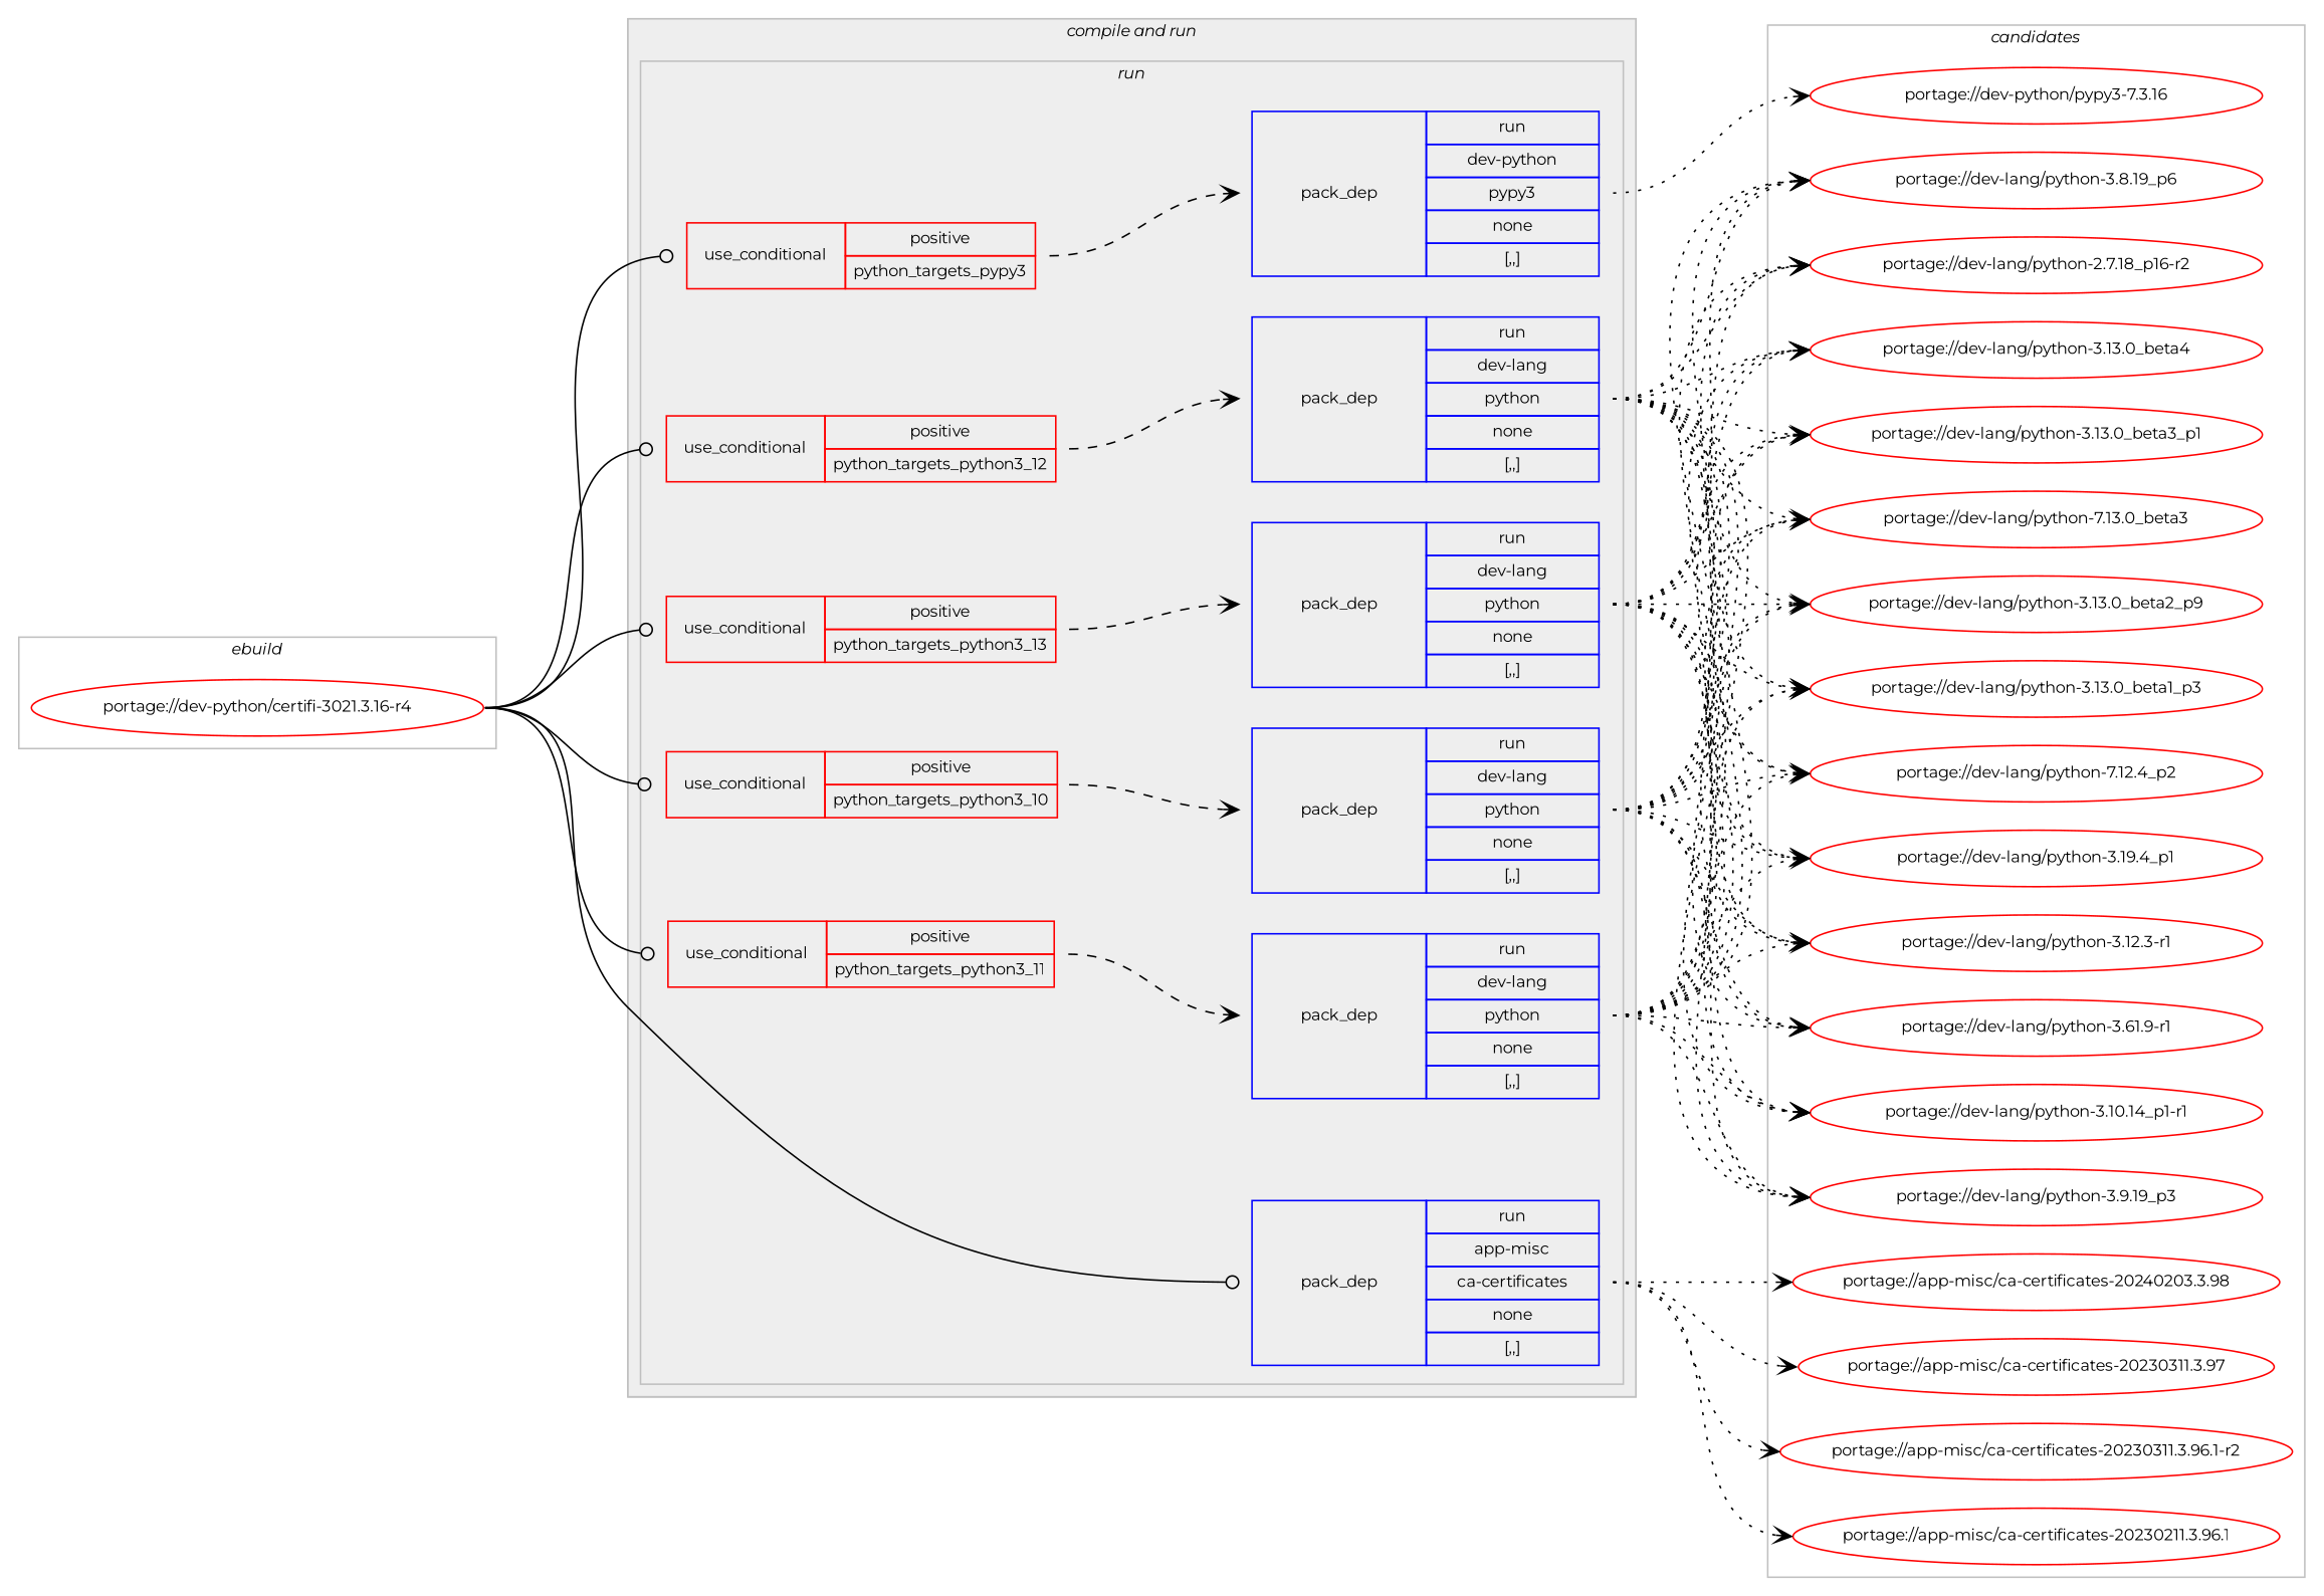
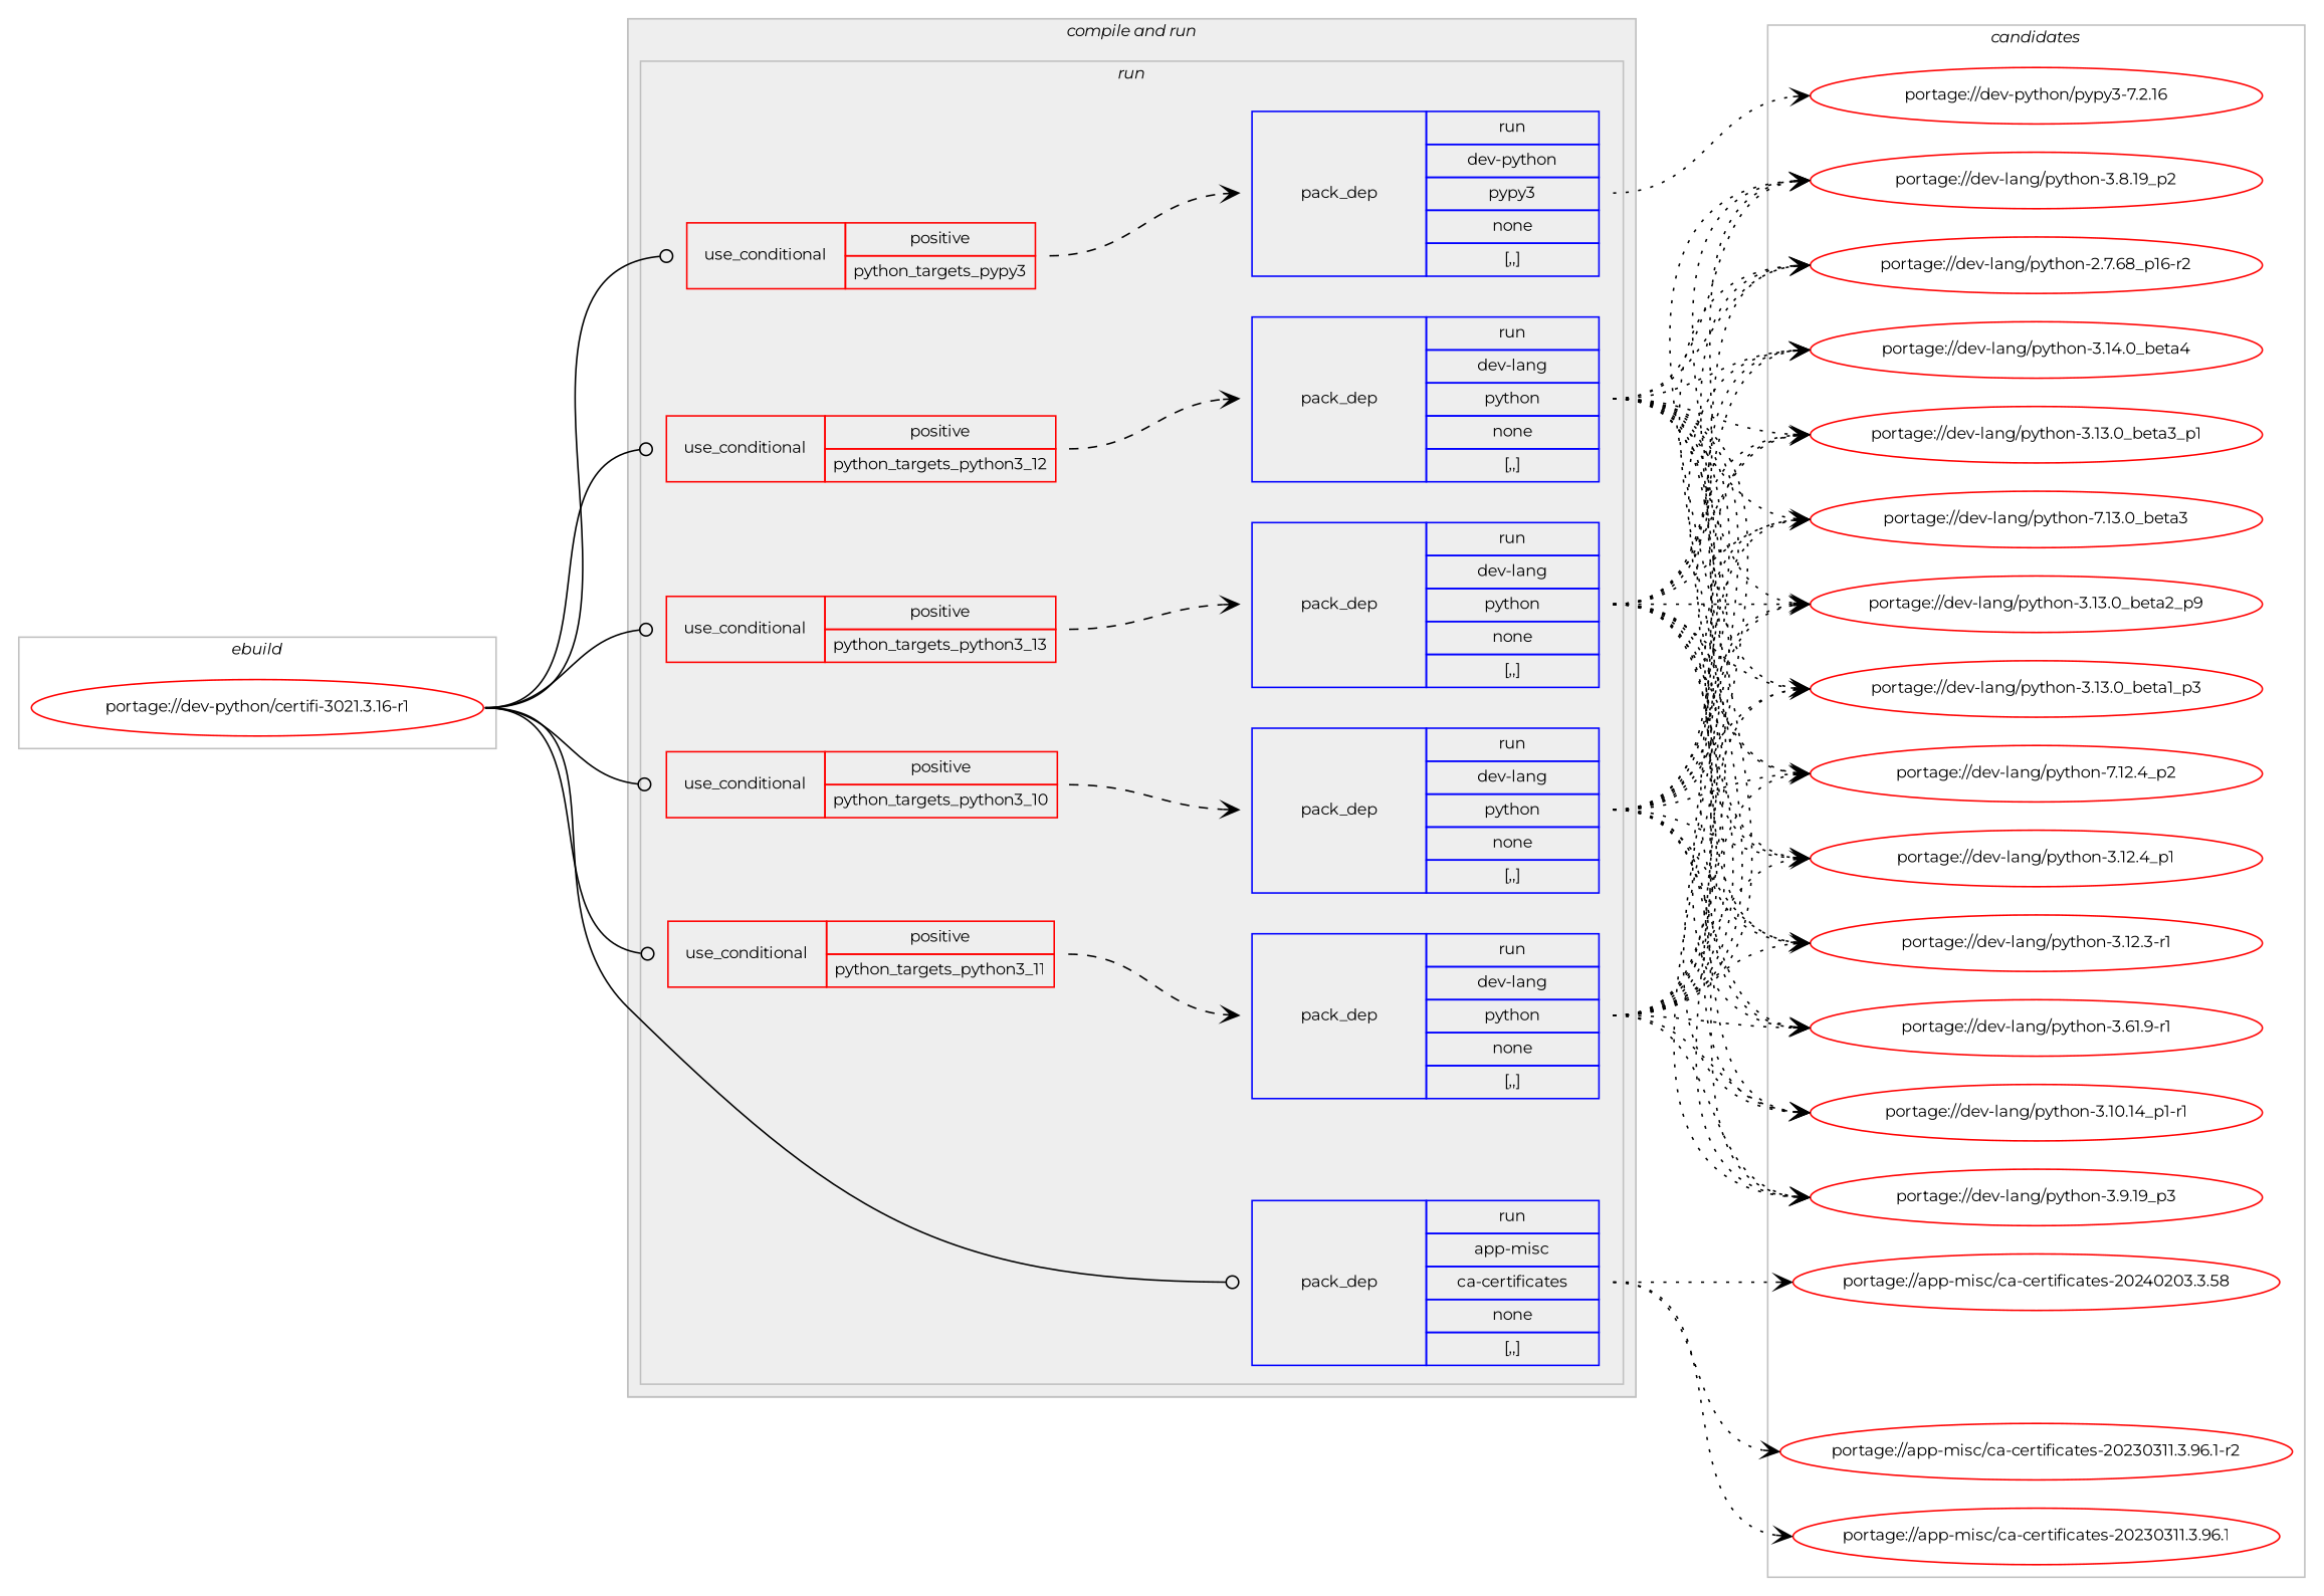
  digraph {
    compound=true
    concentrate=true
    fontname=Montserrat
    fontsize=10
    newrank=true
    rankdir=LR
    ranksep=1.5
    node [color=red fontname=Montserrat fontsize=10]
    edge [arrowhead=vee fontname=Montserrat headport=w style=dotted tailport=e weight=100]
-   n1 [label="portage://dev-python/certifi-3021.3.16-r4" width=4]
+   n1 [label="portage://dev-python/certifi-3021.3.16-r1" width=4]
    n2 [color=blue label=<<TABLE BORDER="0" CELLBORDER="1" CELLSPACING="0" CELLPADDING="4" WIDTH="220"><TR><TD ROWSPAN="6" CELLPADDING="30">pack_dep</TD></TR><TR><TD WIDTH="110">run</TD></TR><TR><TD>dev-python</TD></TR><TR><TD>pypy3</TD></TR><TR><TD>none</TD></TR><TR><TD>[,,]</TD></TR></TABLE>> shape=none]
    n3 [label=<<TABLE BORDER="0" CELLBORDER="1" CELLSPACING="0" CELLPADDING="4"><TR><TD ROWSPAN="3" CELLPADDING="10">use_conditional</TD></TR><TR><TD>positive</TD></TR><TR><TD>python_targets_pypy3</TD></TR></TABLE>> shape=none]
    n4 [color=blue label=<<TABLE BORDER="0" CELLBORDER="1" CELLSPACING="0" CELLPADDING="4" WIDTH="220"><TR><TD ROWSPAN="6" CELLPADDING="30">pack_dep</TD></TR><TR><TD WIDTH="110">run</TD></TR><TR><TD>dev-lang</TD></TR><TR><TD>python</TD></TR><TR><TD>none</TD></TR><TR><TD>[,,]</TD></TR></TABLE>> shape=none]
    n5 [label=<<TABLE BORDER="0" CELLBORDER="1" CELLSPACING="0" CELLPADDING="4"><TR><TD ROWSPAN="3" CELLPADDING="10">use_conditional</TD></TR><TR><TD>positive</TD></TR><TR><TD>python_targets_python3_10</TD></TR></TABLE>> shape=none]
    n6 [color=blue label=<<TABLE BORDER="0" CELLBORDER="1" CELLSPACING="0" CELLPADDING="4" WIDTH="220"><TR><TD ROWSPAN="6" CELLPADDING="30">pack_dep</TD></TR><TR><TD WIDTH="110">run</TD></TR><TR><TD>dev-lang</TD></TR><TR><TD>python</TD></TR><TR><TD>none</TD></TR><TR><TD>[,,]</TD></TR></TABLE>> shape=none]
    n7 [label=<<TABLE BORDER="0" CELLBORDER="1" CELLSPACING="0" CELLPADDING="4"><TR><TD ROWSPAN="3" CELLPADDING="10">use_conditional</TD></TR><TR><TD>positive</TD></TR><TR><TD>python_targets_python3_11</TD></TR></TABLE>> shape=none]
    n8 [color=blue label=<<TABLE BORDER="0" CELLBORDER="1" CELLSPACING="0" CELLPADDING="4" WIDTH="220"><TR><TD ROWSPAN="6" CELLPADDING="30">pack_dep</TD></TR><TR><TD WIDTH="110">run</TD></TR><TR><TD>dev-lang</TD></TR><TR><TD>python</TD></TR><TR><TD>none</TD></TR><TR><TD>[,,]</TD></TR></TABLE>> shape=none]
    n9 [label=<<TABLE BORDER="0" CELLBORDER="1" CELLSPACING="0" CELLPADDING="4"><TR><TD ROWSPAN="3" CELLPADDING="10">use_conditional</TD></TR><TR><TD>positive</TD></TR><TR><TD>python_targets_python3_12</TD></TR></TABLE>> shape=none]
    n10 [color=blue label=<<TABLE BORDER="0" CELLBORDER="1" CELLSPACING="0" CELLPADDING="4" WIDTH="220"><TR><TD ROWSPAN="6" CELLPADDING="30">pack_dep</TD></TR><TR><TD WIDTH="110">run</TD></TR><TR><TD>dev-lang</TD></TR><TR><TD>python</TD></TR><TR><TD>none</TD></TR><TR><TD>[,,]</TD></TR></TABLE>> shape=none]
    n11 [label=<<TABLE BORDER="0" CELLBORDER="1" CELLSPACING="0" CELLPADDING="4"><TR><TD ROWSPAN="3" CELLPADDING="10">use_conditional</TD></TR><TR><TD>positive</TD></TR><TR><TD>python_targets_python3_13</TD></TR></TABLE>> shape=none]
    n12 [color=blue label=<<TABLE BORDER="0" CELLBORDER="1" CELLSPACING="0" CELLPADDING="4" WIDTH="220"><TR><TD ROWSPAN="6" CELLPADDING="30">pack_dep</TD></TR><TR><TD WIDTH="110">run</TD></TR><TR><TD>app-misc</TD></TR><TR><TD>ca-certificates</TD></TR><TR><TD>none</TD></TR><TR><TD>[,,]</TD></TR></TABLE>> shape=none]
-   n13 [label="portage://dev-python/pypy3-7.3.16" width=4]
-   n14 [label="portage://dev-lang/python-3.13.0_beta4" width=4]
+   n13 [label="portage://dev-python/pypy3-7.2.16" width=4]
+   n14 [label="portage://dev-lang/python-3.14.0_beta4" width=4]
    n15 [label="portage://dev-lang/python-3.13.0_beta3_p1" width=4]
    n16 [label="portage://dev-lang/python-7.13.0_beta3" width=4]
    n17 [label="portage://dev-lang/python-3.13.0_beta2_p9" width=4]
    n18 [label="portage://dev-lang/python-3.13.0_beta1_p3" width=4]
    n19 [label="portage://dev-lang/python-7.12.4_p2" width=4]
-   n20 [label="portage://dev-lang/python-3.19.4_p1" width=4]
+   n20 [label="portage://dev-lang/python-3.12.4_p1" width=4]
    n21 [label="portage://dev-lang/python-3.12.3-r1" width=4]
    n22 [label="portage://dev-lang/python-3.61.9-r1" width=4]
    n23 [label="portage://dev-lang/python-3.10.14_p1-r1" width=4]
    n24 [label="portage://dev-lang/python-3.9.19_p3" width=4]
-   n25 [label="portage://dev-lang/python-3.8.19_p6" width=4]
-   n26 [label="portage://dev-lang/python-2.7.18_p16-r2" width=4]
-   n27 [label="portage://app-misc/ca-certificates-20240203.3.98" width=4]
-   n28 [label="portage://app-misc/ca-certificates-20230311.3.97" width=4]
+   n25 [label="portage://dev-lang/python-3.8.19_p2" width=4]
+   n26 [label="portage://dev-lang/python-2.7.68_p16-r2" width=4]
+   n27 [label="portage://app-misc/ca-certificates-20240203.3.58" width=4]
    n29 [label="portage://app-misc/ca-certificates-20230311.3.96.1-r2" width=4]
-   n30 [label="portage://app-misc/ca-certificates-20230211.3.96.1" width=4]
+   n30 [label="portage://app-misc/ca-certificates-20230311.3.96.1" width=4]
    subgraph cluster_1 {
      color=gray
      label=<<i>ebuild</i>>
      n1
    }
    subgraph cluster_2 {
      color=gray
      label=<<i>dependencies</i>>
      subgraph cluster_3 {
        color=gray
        fillcolor="#eeeeee"
        label=<<i>compile</i>>
        style=filled
      }
      subgraph cluster_4 {
        color=gray
        fillcolor="#eeeeee"
        label=<<i>compile and run</i>>
        style=filled
      }
      subgraph cluster_5 {
        color=gray
        fillcolor="#eeeeee"
        label=<<i>run</i>>
        style=filled
        subgraph sub_6 {
          color=gray
          fillcolor="#eeeeee"
          label=<<i>run</i>>
          style=filled
          n3
          subgraph sub_7 {
            color=gray
            fillcolor="#eeeeee"
            label=<<i>run</i>>
            style=filled
            n2
          }
        }
        subgraph sub_8 {
          color=gray
          fillcolor="#eeeeee"
          label=<<i>run</i>>
          style=filled
          n5
          subgraph sub_9 {
            color=gray
            fillcolor="#eeeeee"
            label=<<i>run</i>>
            style=filled
            n4
          }
        }
        subgraph sub_10 {
          color=gray
          fillcolor="#eeeeee"
          label=<<i>run</i>>
          style=filled
          n7
          subgraph sub_11 {
            color=gray
            fillcolor="#eeeeee"
            label=<<i>run</i>>
            style=filled
            n6
          }
        }
        subgraph sub_12 {
          color=gray
          fillcolor="#eeeeee"
          label=<<i>run</i>>
          style=filled
          n9
          subgraph sub_13 {
            color=gray
            fillcolor="#eeeeee"
            label=<<i>run</i>>
            style=filled
            n8
          }
        }
        subgraph sub_14 {
          color=gray
          fillcolor="#eeeeee"
          label=<<i>run</i>>
          style=filled
          n11
          subgraph sub_15 {
            color=gray
            fillcolor="#eeeeee"
            label=<<i>run</i>>
            style=filled
            n10
          }
        }
        subgraph sub_16 {
          color=gray
          fillcolor="#eeeeee"
          label=<<i>run</i>>
          style=filled
          n12
        }
      }
    }
    subgraph cluster_17 {
      color=gray
      label=<<i>candidates</i>>
      rank=same
      subgraph sub_18 {
        color=black
        label=<<i>candidates</i>>
        nodesep=1
        rank=same
        n13
      }
      subgraph sub_19 {
        color=black
        label=<<i>candidates</i>>
        nodesep=1
        rank=same
        n14
        n15
        n16
        n17
        n18
        n19
        n20
        n21
        n22
        n23
        n24
        n25
        n26
      }
      subgraph sub_20 {
        color=black
        label=<<i>candidates</i>>
        nodesep=1
        rank=same
        n14
        n15
        n16
        n17
        n18
        n19
        n20
        n21
        n22
        n23
        n24
        n25
        n26
      }
      subgraph sub_21 {
        color=black
        label=<<i>candidates</i>>
        nodesep=1
        rank=same
        n14
        n15
        n16
        n17
        n18
        n19
        n20
        n21
        n22
        n23
        n24
        n25
        n26
      }
      subgraph sub_22 {
        color=black
        label=<<i>candidates</i>>
        nodesep=1
        rank=same
        n14
        n15
        n16
        n17
        n18
        n19
        n20
        n21
        n22
        n23
        n24
        n25
        n26
      }
      subgraph sub_23 {
        color=black
        label=<<i>candidates</i>>
        nodesep=1
        rank=same
        n27
-       n28
        n29
        n30
      }
    }
    n1 -> n3 [arrowhead=odot style=solid weight=20]
    n1 -> n5 [arrowhead=odot style=solid weight=20]
    n1 -> n7 [arrowhead=odot style=solid weight=20]
    n1 -> n9 [arrowhead=odot style=solid weight=20]
    n1 -> n11 [arrowhead=odot style=solid weight=20]
    n1 -> n12 [arrowhead=odot style=solid weight=20]
    n2 -> n13
    n3 -> n2 [style=dashed weight=20]
    n4 -> n14
    n4 -> n15
    n4 -> n16
    n4 -> n17
    n4 -> n18
    n4 -> n19
    n4 -> n20
    n4 -> n21
    n4 -> n22
    n4 -> n23
    n4 -> n24
    n4 -> n25
    n4 -> n26
    n5 -> n4 [style=dashed weight=20]
    n6 -> n14
    n6 -> n15
    n6 -> n16
    n6 -> n17
    n6 -> n18
    n6 -> n19
    n6 -> n20
    n6 -> n21
    n6 -> n22
    n6 -> n23
    n6 -> n24
    n6 -> n25
    n6 -> n26
    n7 -> n6 [style=dashed weight=20]
    n8 -> n14
    n8 -> n15
    n8 -> n16
    n8 -> n17
    n8 -> n18
    n8 -> n19
    n8 -> n20
    n8 -> n21
    n8 -> n22
    n8 -> n23
    n8 -> n24
    n8 -> n25
    n8 -> n26
    n9 -> n8 [style=dashed weight=20]
    n10 -> n14
    n10 -> n15
    n10 -> n16
    n10 -> n17
    n10 -> n18
    n10 -> n19
    n10 -> n20
    n10 -> n21
    n10 -> n22
    n10 -> n23
    n10 -> n24
    n10 -> n25
    n10 -> n26
    n11 -> n10 [style=dashed weight=20]
    n12 -> n27
-   n12 -> n28
    n12 -> n29
    n12 -> n30
  }
